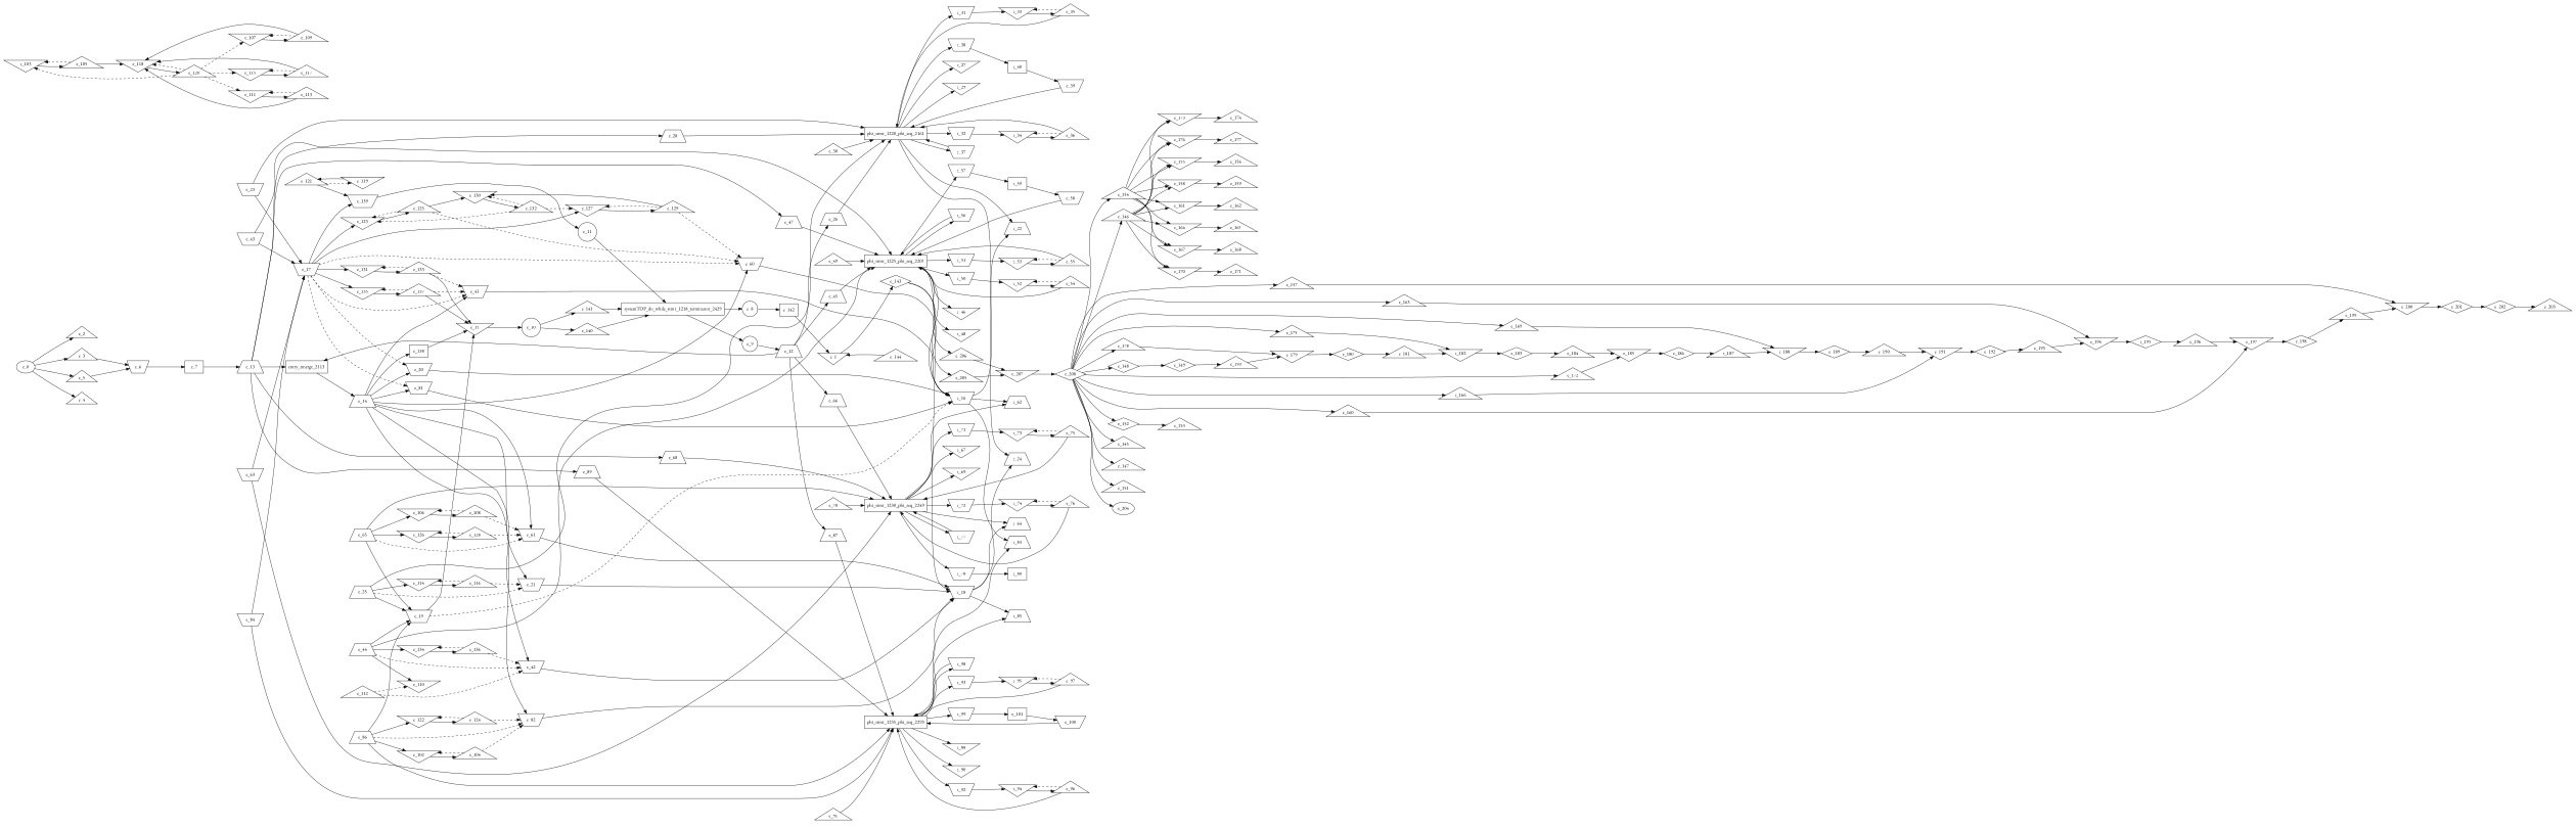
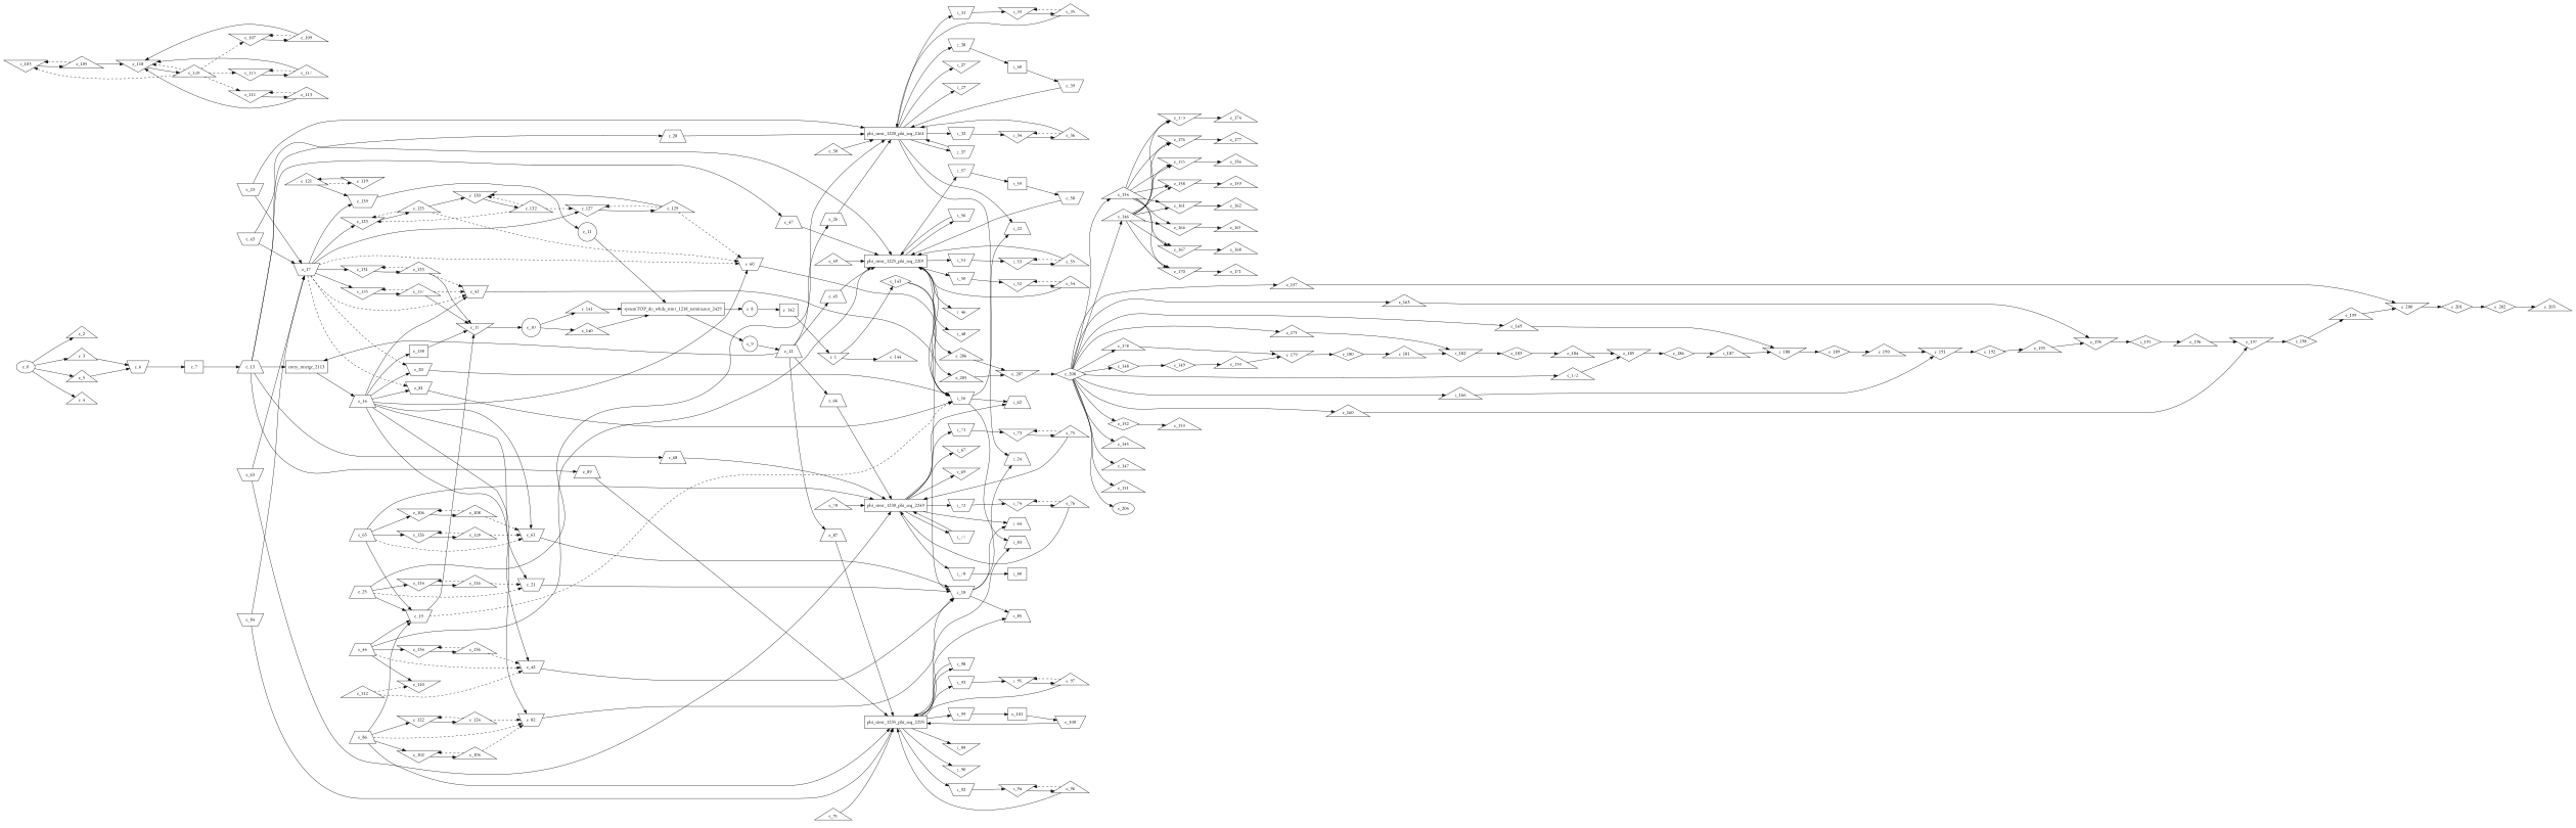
  digraph {
    fontname="EB Garamond"
    rankdir=LR
    node [fontname="EB Garamond" shape=triangle]
    edge [fontname="EB Garamond"]
    e_0 [shape=""]
    e_2
    e_3
    e_4
    e_5
    e_6 [shape=invtrapezium]
    e_1 [shape=invtriangle]
    e_143 [shape=diamond]
    e_144
    e_205
    e_206
    e_7 [shape=dot]
    e_13 [shape=trapezium]
    entry_tmerge_2113 [shape=rectangle]
    e_28 [shape=trapezium]
    e_47 [shape=trapezium]
    e_68 [shape=trapezium]
    e_89 [shape=trapezium]
    e_8 [shape=circle]
    e_142 [shape=dot]
    e_9 [shape=circle]
    e_12 [shape=trapezium]
    e_26 [shape=trapezium]
    e_45 [shape=trapezium]
    e_66 [shape=trapezium]
    e_87 [shape=trapezium]
    e_10 [shape=circle]
    e_140
    e_141
    systemTOP_do_while_stmt_1218_terminator_2429 [shape=rectangle]
    e_11 [shape=circle]
    phi_stmt_1220_phi_seq_2161 [shape=rectangle]
    phi_stmt_1225_phi_seq_2205 [shape=rectangle]
    phi_stmt_1230_phi_seq_2249 [shape=rectangle]
    phi_stmt_1235_phi_seq_2293 [shape=rectangle]
    e_14 [shape=trapezium]
    e_20 [shape=invtrapezium]
    e_21 [shape=invtrapezium]
    e_41 [shape=invtrapezium]
    e_42 [shape=invtrapezium]
    e_60 [shape=invtrapezium]
    e_61 [shape=invtrapezium]
    e_81 [shape=invtrapezium]
    e_82 [shape=invtrapezium]
    e_138 [shape=dot]
    e_16 [shape=invtrapezium]
    e_18 [shape=invtrapezium]
    e_15 [shape=invtriangle]
    e_22 [shape=trapezium]
    e_62 [shape=trapezium]
    e_83 [shape=trapezium]
    e_17 [shape=invtrapezium]
    e_123 [shape=invtriangle]
    e_127 [shape=invtriangle]
    e_131 [shape=invtriangle]
    e_135 [shape=invtriangle]
    e_139 [shape=invtrapezium]
    e_125
    e_129
    e_133
    e_137
    e_24 [shape=trapezium]
    e_64 [shape=trapezium]
    e_85 [shape=trapezium]
    e_19 [shape=invtrapezium]
    e_23 [shape=invtrapezium]
    e_27 [shape=invtriangle]
    e_29 [shape=invtriangle]
    e_31 [shape=invtrapezium]
    e_32 [shape=invtrapezium]
    e_37 [shape=invtrapezium]
    e_38 [shape=invtrapezium]
    e_25 [shape=trapezium]
    e_114 [shape=invtriangle]
    e_116
    e_30
    e_33 [shape=invtriangle]
    e_35
    e_34 [shape=invtriangle]
    e_36
    e_40 [shape=dot]
    e_39 [shape=invtrapezium]
    e_43 [shape=invtrapezium]
    e_46 [shape=invtriangle]
    e_48 [shape=invtriangle]
    e_50 [shape=invtrapezium]
    e_51 [shape=invtrapezium]
    e_56 [shape=invtrapezium]
    e_57 [shape=invtrapezium]
    e_44 [shape=trapezium]
    e_110 [shape=invtriangle]
    e_134 [shape=invtriangle]
    e_136
    e_49
    e_52 [shape=invtriangle]
    e_54
    e_53 [shape=invtriangle]
    e_55
    e_59 [shape=dot]
    e_58 [shape=invtrapezium]
    e_63 [shape=invtrapezium]
    e_67 [shape=invtriangle]
    e_69 [shape=invtriangle]
    e_71 [shape=invtrapezium]
    e_72 [shape=invtrapezium]
    e_77 [shape=invtrapezium]
    e_78 [shape=invtrapezium]
    e_65 [shape=trapezium]
    e_106 [shape=invtriangle]
    e_126 [shape=invtriangle]
    e_108
    e_128
    e_70
    e_73 [shape=invtriangle]
    e_75
    e_74 [shape=invtriangle]
    e_76
    e_80 [shape=dot]
    e_84 [shape=invtrapezium]
    e_88 [shape=invtriangle]
    e_90 [shape=invtriangle]
    e_92 [shape=invtrapezium]
    e_93 [shape=invtrapezium]
    e_98 [shape=invtrapezium]
    e_99 [shape=invtrapezium]
    e_86 [shape=trapezium]
    e_102 [shape=invtriangle]
    e_122 [shape=invtriangle]
    e_104
    e_124
    e_91
    e_94 [shape=invtriangle]
    e_96
    e_95 [shape=invtriangle]
    e_97
    e_101 [shape=dot]
    e_100 [shape=invtrapezium]
    e_103 [shape=invtriangle]
    e_105
    e_118 [shape=invtriangle]
    e_120
    e_107 [shape=invtriangle]
    e_109
    e_112
    e_111 [shape=invtriangle]
    e_113
    e_115 [shape=invtriangle]
    e_117
    e_119 [shape=invtriangle]
    e_121
    e_130 [shape=invtriangle]
    e_132
    e_207 [shape=invtriangle]
    e_155 [shape=invtriangle]
    e_146
    e_158 [shape=invtriangle]
    e_161 [shape=invtriangle]
    e_164 [shape=invtriangle]
    e_167 [shape=invtriangle]
    e_170 [shape=invtriangle]
    e_173 [shape=invtriangle]
    e_176 [shape=invtriangle]
    e_156
    e_159
    e_162
    e_165
    e_168
    e_171
    e_174
    e_177
    e_148 [shape=diamond]
    e_149 [shape=diamond]
    e_150
    e_179 [shape=invtriangle]
    e_180 [shape=diamond]
    e_152 [shape=diamond]
    e_153
    e_154
    e_200 [shape=invtriangle]
    e_157
    e_201 [shape=diamond]
    e_197 [shape=invtriangle]
    e_160
    e_198 [shape=diamond]
    e_194 [shape=invtriangle]
    e_163
    e_195 [shape=diamond]
    e_191 [shape=invtriangle]
    e_166
    e_192 [shape=diamond]
    e_188 [shape=invtriangle]
    e_169
    e_189 [shape=diamond]
    e_185 [shape=invtriangle]
    e_172
    e_186 [shape=diamond]
    e_182 [shape=invtriangle]
    e_175
    e_183 [shape=diamond]
    e_178
    e_181
    e_184
    e_187
    e_190
    e_193
    e_196
    e_199
    e_202 [shape=diamond]
    e_203
    e_208 [shape=diamond]
    e_145
    e_147
    e_151
    e_204 [shape=""]
    e_0 -> e_2
    e_0 -> e_3
    e_0 -> e_4
    e_0 -> e_5
    e_3 -> e_6
    e_5 -> e_6
    e_6 -> e_7
    e_1 -> e_143
-   e_144 -> e_1
+   e_1 -> e_144
    e_143 -> e_205
    e_143 -> e_206
    e_205 -> e_207
    e_206 -> e_207
    e_7 -> e_13
    e_13 -> entry_tmerge_2113
    e_13 -> e_28
    e_13 -> e_47
    e_13 -> e_68
    e_13 -> e_89
    entry_tmerge_2113 -> e_14
    e_28 -> phi_stmt_1220_phi_seq_2161
    e_47 -> phi_stmt_1225_phi_seq_2205
    e_68 -> phi_stmt_1230_phi_seq_2249
    e_89 -> phi_stmt_1235_phi_seq_2293
    e_8 -> e_142
    e_142 -> e_1
    e_9 -> e_12
    e_12 -> entry_tmerge_2113
    e_12 -> e_26
    e_12 -> e_45
    e_12 -> e_66
    e_12 -> e_87
    e_26 -> phi_stmt_1220_phi_seq_2161
    e_45 -> phi_stmt_1225_phi_seq_2205
    e_66 -> phi_stmt_1230_phi_seq_2249
    e_87 -> phi_stmt_1235_phi_seq_2293
    e_10 -> e_140
    e_10 -> e_141
    e_140 -> systemTOP_do_while_stmt_1218_terminator_2429
    e_141 -> systemTOP_do_while_stmt_1218_terminator_2429
    systemTOP_do_while_stmt_1218_terminator_2429 -> e_8
    systemTOP_do_while_stmt_1218_terminator_2429 -> e_9
    e_11 -> systemTOP_do_while_stmt_1218_terminator_2429
    phi_stmt_1220_phi_seq_2161 -> e_22
    phi_stmt_1220_phi_seq_2161 -> e_24
    phi_stmt_1220_phi_seq_2161 -> e_27
    phi_stmt_1220_phi_seq_2161 -> e_29
    phi_stmt_1220_phi_seq_2161 -> e_31
    phi_stmt_1220_phi_seq_2161 -> e_32
    phi_stmt_1220_phi_seq_2161 -> e_37
    phi_stmt_1220_phi_seq_2161 -> e_38
    phi_stmt_1225_phi_seq_2205 -> e_16
    phi_stmt_1225_phi_seq_2205 -> e_18
    phi_stmt_1225_phi_seq_2205 -> e_46
    phi_stmt_1225_phi_seq_2205 -> e_48
    phi_stmt_1225_phi_seq_2205 -> e_50
    phi_stmt_1225_phi_seq_2205 -> e_51
    phi_stmt_1225_phi_seq_2205 -> e_56
    phi_stmt_1225_phi_seq_2205 -> e_57
    phi_stmt_1230_phi_seq_2249 -> e_62
    phi_stmt_1230_phi_seq_2249 -> e_64
    phi_stmt_1230_phi_seq_2249 -> e_67
    phi_stmt_1230_phi_seq_2249 -> e_69
    phi_stmt_1230_phi_seq_2249 -> e_71
    phi_stmt_1230_phi_seq_2249 -> e_72
    phi_stmt_1230_phi_seq_2249 -> e_77
    phi_stmt_1230_phi_seq_2249 -> e_78
    phi_stmt_1235_phi_seq_2293 -> e_83
    phi_stmt_1235_phi_seq_2293 -> e_85
    phi_stmt_1235_phi_seq_2293 -> e_88
    phi_stmt_1235_phi_seq_2293 -> e_90
    phi_stmt_1235_phi_seq_2293 -> e_92
    phi_stmt_1235_phi_seq_2293 -> e_93
    phi_stmt_1235_phi_seq_2293 -> e_98
    phi_stmt_1235_phi_seq_2293 -> e_99
    e_14 -> e_20
    e_14 -> e_21
    e_14 -> e_41
    e_14 -> e_42
    e_14 -> e_60
    e_14 -> e_61
    e_14 -> e_81
    e_14 -> e_82
    e_14 -> e_138
    e_20 -> e_16
    e_21 -> e_18
    e_41 -> e_16
    e_42 -> e_18
    e_60 -> e_16
    e_61 -> e_18
    e_81 -> e_16
    e_82 -> e_18
    e_138 -> e_15
    e_16 -> e_22
    e_16 -> e_62
    e_16 -> e_83
    e_18 -> e_24
    e_18 -> e_64
    e_18 -> e_85
    e_15 -> e_10
    e_17 -> e_20 [style=dashed]
    e_17 -> e_41 [style=dashed]
    e_17 -> e_60 [style=dashed]
    e_17 -> e_81 [style=dashed]
    e_17 -> e_123
    e_17 -> e_127
    e_17 -> e_131
    e_17 -> e_135
    e_17 -> e_139
    e_123 -> e_125
    e_127 -> e_129
    e_131 -> e_133
    e_135 -> e_137
    e_139 -> e_11
    e_125 -> e_60 [style=dashed]
    e_125 -> e_123 [style=dashed]
    e_125 -> e_130
    e_129 -> e_60 [style=dashed]
    e_129 -> e_127 [style=dashed]
    e_129 -> e_130
    e_133 -> e_41 [style=dashed]
    e_133 -> e_15
    e_133 -> e_131 [style=dashed]
    e_137 -> e_41 [style=dashed]
    e_137 -> e_15
    e_137 -> e_135 [style=dashed]
    e_19 -> e_16 [style=dashed]
    e_19 -> e_15
    e_23 -> phi_stmt_1220_phi_seq_2161
    e_23 -> e_17
    e_31 -> e_33
    e_32 -> e_34
    e_37 -> phi_stmt_1220_phi_seq_2161
    e_38 -> e_40
    e_25 -> phi_stmt_1220_phi_seq_2161
    e_25 -> e_21 [style=dashed]
    e_25 -> e_19
    e_25 -> e_114
    e_114 -> e_116
    e_116 -> e_21 [style=dashed]
    e_116 -> e_114 [style=dashed]
    e_30 -> phi_stmt_1220_phi_seq_2161
    e_33 -> e_35
    e_35 -> phi_stmt_1220_phi_seq_2161
    e_35 -> e_33 [style=dashed]
    e_34 -> e_36
    e_36 -> phi_stmt_1220_phi_seq_2161
    e_36 -> e_34 [style=dashed]
    e_40 -> e_39
    e_39 -> phi_stmt_1220_phi_seq_2161
    e_43 -> phi_stmt_1225_phi_seq_2205
    e_43 -> e_17
    e_50 -> e_52
    e_51 -> e_53
    e_56 -> phi_stmt_1225_phi_seq_2205
    e_57 -> e_59
    e_44 -> phi_stmt_1225_phi_seq_2205
    e_44 -> e_42 [style=dashed]
    e_44 -> e_19
    e_44 -> e_110
    e_44 -> e_134
    e_134 -> e_136
    e_136 -> e_42 [style=dashed]
    e_136 -> e_134 [style=dashed]
    e_49 -> phi_stmt_1225_phi_seq_2205
    e_52 -> e_54
    e_54 -> phi_stmt_1225_phi_seq_2205
    e_54 -> e_52 [style=dashed]
    e_53 -> e_55
    e_55 -> phi_stmt_1225_phi_seq_2205
    e_55 -> e_53 [style=dashed]
    e_59 -> e_58
    e_58 -> phi_stmt_1225_phi_seq_2205
    e_63 -> phi_stmt_1230_phi_seq_2249
    e_63 -> e_17
    e_71 -> e_73
    e_72 -> e_74
    e_77 -> phi_stmt_1230_phi_seq_2249
    e_78 -> e_80
    e_65 -> phi_stmt_1230_phi_seq_2249
    e_65 -> e_61 [style=dashed]
    e_65 -> e_19
    e_65 -> e_106
    e_65 -> e_126
    e_106 -> e_108
    e_126 -> e_128
    e_108 -> e_61 [style=dashed]
    e_108 -> e_106 [style=dashed]
    e_128 -> e_61 [style=dashed]
    e_128 -> e_126 [style=dashed]
    e_70 -> phi_stmt_1230_phi_seq_2249
    e_73 -> e_75
    e_75 -> phi_stmt_1230_phi_seq_2249
    e_75 -> e_73 [style=dashed]
    e_74 -> e_76
    e_76 -> phi_stmt_1230_phi_seq_2249
    e_76 -> e_74 [style=dashed]
    e_84 -> phi_stmt_1235_phi_seq_2293
    e_84 -> e_17
    e_92 -> e_94
    e_93 -> e_95
    e_98 -> phi_stmt_1235_phi_seq_2293
    e_99 -> e_101
    e_86 -> phi_stmt_1235_phi_seq_2293
    e_86 -> e_82 [style=dashed]
    e_86 -> e_19
    e_86 -> e_102
    e_86 -> e_122
    e_102 -> e_104
    e_122 -> e_124
    e_104 -> e_82 [style=dashed]
    e_104 -> e_102 [style=dashed]
    e_124 -> e_82 [style=dashed]
    e_124 -> e_122 [style=dashed]
    e_91 -> phi_stmt_1235_phi_seq_2293
    e_94 -> e_96
    e_96 -> phi_stmt_1235_phi_seq_2293
    e_96 -> e_94 [style=dashed]
    e_95 -> e_97
    e_97 -> phi_stmt_1235_phi_seq_2293
    e_97 -> e_95 [style=dashed]
    e_101 -> e_100
    e_100 -> phi_stmt_1235_phi_seq_2293
    e_103 -> e_105
    e_105 -> e_103 [style=dashed]
    e_105 -> e_118
    e_118 -> e_120
    e_120 -> e_103 [style=dashed]
    e_120 -> e_118 [style=dashed]
    e_120 -> e_107 [style=dashed]
    e_120 -> e_111 [style=dashed]
    e_120 -> e_115 [style=dashed]
    e_107 -> e_109
    e_109 -> e_118
    e_109 -> e_107 [style=dashed]
    e_112 -> e_42 [style=dashed]
    e_112 -> e_110 [style=dashed]
    e_111 -> e_113
    e_113 -> e_118
    e_113 -> e_111 [style=dashed]
    e_115 -> e_117
    e_117 -> e_118
    e_117 -> e_115 [style=dashed]
    e_119 -> e_121
    e_121 -> e_139
    e_121 -> e_119 [style=dashed]
    e_130 -> e_132
    e_132 -> e_123 [style=dashed]
    e_132 -> e_127 [style=dashed]
    e_132 -> e_130 [style=dashed]
    e_207 -> e_208
    e_155 -> e_156
    e_146 -> e_155
    e_146 -> e_158
    e_146 -> e_161
    e_146 -> e_164
    e_146 -> e_167
    e_146 -> e_170
    e_146 -> e_173
    e_146 -> e_176
    e_158 -> e_159
    e_161 -> e_162
    e_164 -> e_165
    e_167 -> e_168
    e_170 -> e_171
    e_173 -> e_174
    e_176 -> e_177
    e_148 -> e_149
    e_149 -> e_150
    e_150 -> e_179
    e_179 -> e_180
    e_180 -> e_181
    e_152 -> e_153
    e_154 -> e_155
    e_154 -> e_158
    e_154 -> e_161
    e_154 -> e_164
    e_154 -> e_167
    e_154 -> e_170
    e_154 -> e_173
    e_154 -> e_176
    e_200 -> e_201
    e_157 -> e_200
    e_201 -> e_202
    e_197 -> e_198
    e_160 -> e_197
    e_198 -> e_199
    e_194 -> e_195
    e_163 -> e_194
    e_195 -> e_196
    e_191 -> e_192
    e_166 -> e_191
    e_192 -> e_193
    e_188 -> e_189
    e_169 -> e_188
    e_189 -> e_190
    e_185 -> e_186
    e_172 -> e_185
    e_186 -> e_187
    e_182 -> e_183
    e_175 -> e_182
    e_183 -> e_184
    e_178 -> e_179
    e_181 -> e_182
    e_184 -> e_185
    e_187 -> e_188
    e_190 -> e_191
    e_193 -> e_194
    e_196 -> e_197
    e_199 -> e_200
    e_202 -> e_203
    e_208 -> e_146
    e_208 -> e_148
    e_208 -> e_152
    e_208 -> e_154
    e_208 -> e_157
    e_208 -> e_160
    e_208 -> e_163
    e_208 -> e_166
    e_208 -> e_169
    e_208 -> e_172
    e_208 -> e_175
    e_208 -> e_178
    e_208 -> e_145
    e_208 -> e_147
    e_208 -> e_151
    e_208 -> e_204
  }
